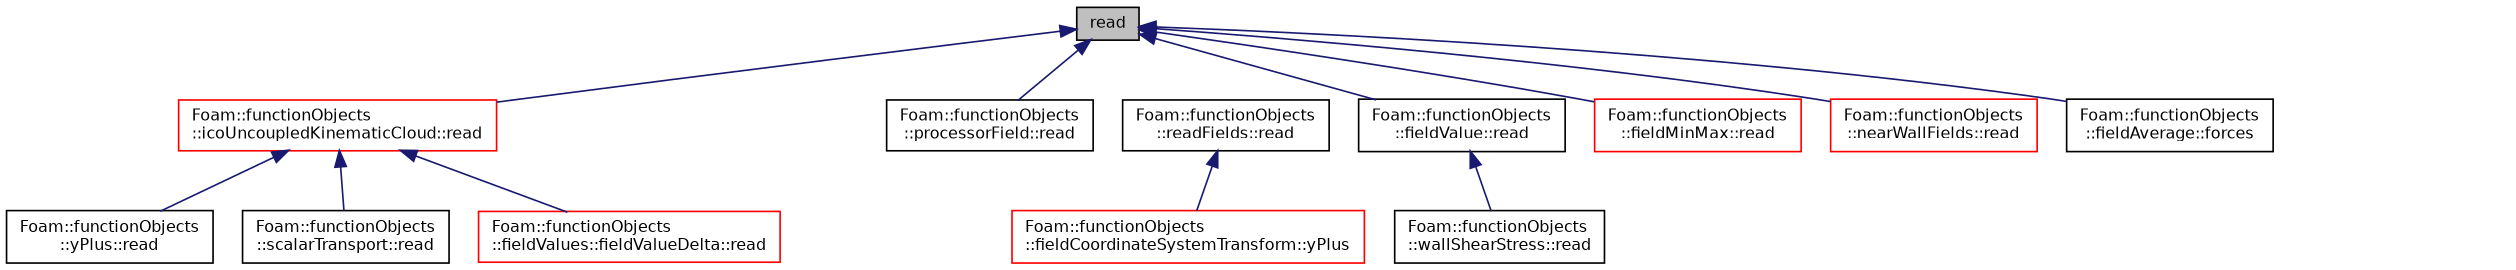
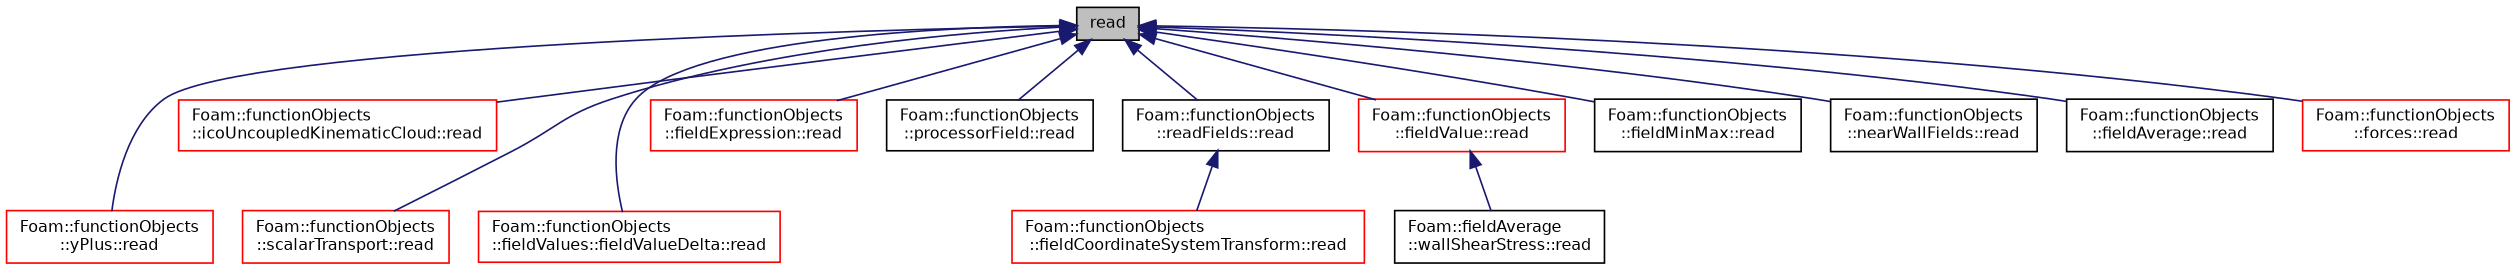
  digraph {
    rankdir=TB
    node [color=black fontname=Helvetica fontsize=10 shape=record]
    edge [color=midnightblue dir=back fontname=Helvetica fontsize=10 labelfontname=Helvetica labelfontsize=10 style=solid]
    n1 [fillcolor=grey75 fontcolor=black height=0.2 label=read style=filled width=0.4]
-   n2 [height=0.2 label="Foam::functionObjects\l::yPlus::read" width=0.4]
+   n2 [color=red height=0.2 label="Foam::functionObjects\l::yPlus::read" width=0.4]
+   n3 [color=red height=0.2 label="Foam::functionObjects\l::fieldExpression::read" width=0.4]
    n4 [height=0.2 label="Foam::functionObjects\l::processorField::read" width=0.4]
-   n5 [height=0.2 label="Foam::functionObjects\l::scalarTransport::read" width=0.4]
+   n5 [color=red height=0.2 label="Foam::functionObjects\l::scalarTransport::read" width=0.4]
    n6 [height=0.2 label="Foam::functionObjects\l::readFields::read" width=0.4]
-   n7 [height=0.2 label="Foam::functionObjects\l::fieldValue::read" width=0.4]
+   n7 [color=red height=0.2 label="Foam::functionObjects\l::fieldValue::read" width=0.4]
    n8 [color=red height=0.2 label="Foam::functionObjects\l::icoUncoupledKinematicCloud::read" width=0.4]
    n9 [color=red height=0.2 label="Foam::functionObjects\l::fieldValues::fieldValueDelta::read" width=0.4]
-   n10 [color=red height=0.2 label="Foam::functionObjects\l::fieldMinMax::read" width=0.4]
-   n11 [color=red height=0.2 label="Foam::functionObjects\l::nearWallFields::read" width=0.4]
-   n12 [height=0.2 label="Foam::functionObjects\l::fieldAverage::forces" width=0.4]
-   n14 [color=red height=0.2 label="Foam::functionObjects\l::fieldCoordinateSystemTransform::yPlus" width=0.4]
-   n15 [height=0.2 label="Foam::functionObjects\l::wallShearStress::read" width=0.4]
-   n8 -> n2
+   n10 [height=0.2 label="Foam::functionObjects\l::fieldMinMax::read" width=0.4]
+   n11 [height=0.2 label="Foam::functionObjects\l::nearWallFields::read" width=0.4]
+   n12 [height=0.2 label="Foam::functionObjects\l::fieldAverage::read" width=0.4]
+   n13 [color=red height=0.2 label="Foam::functionObjects\l::forces::read" width=0.4]
+   n14 [color=red height=0.2 label="Foam::functionObjects\l::fieldCoordinateSystemTransform::read" width=0.4]
+   n15 [height=0.2 label="Foam::fieldAverage\l::wallShearStress::read" width=0.4]
+   n1 -> n2
+   n1 -> n3
    n1 -> n4
-   n8 -> n5
+   n1 -> n5
+   n1 -> n6
    n1 -> n7
    n1 -> n8
-   n8 -> n9
+   n1 -> n9
    n1 -> n10
    n1 -> n11
    n1 -> n12
+   n1 -> n13
    n6 -> n14
    n7 -> n15
  }
